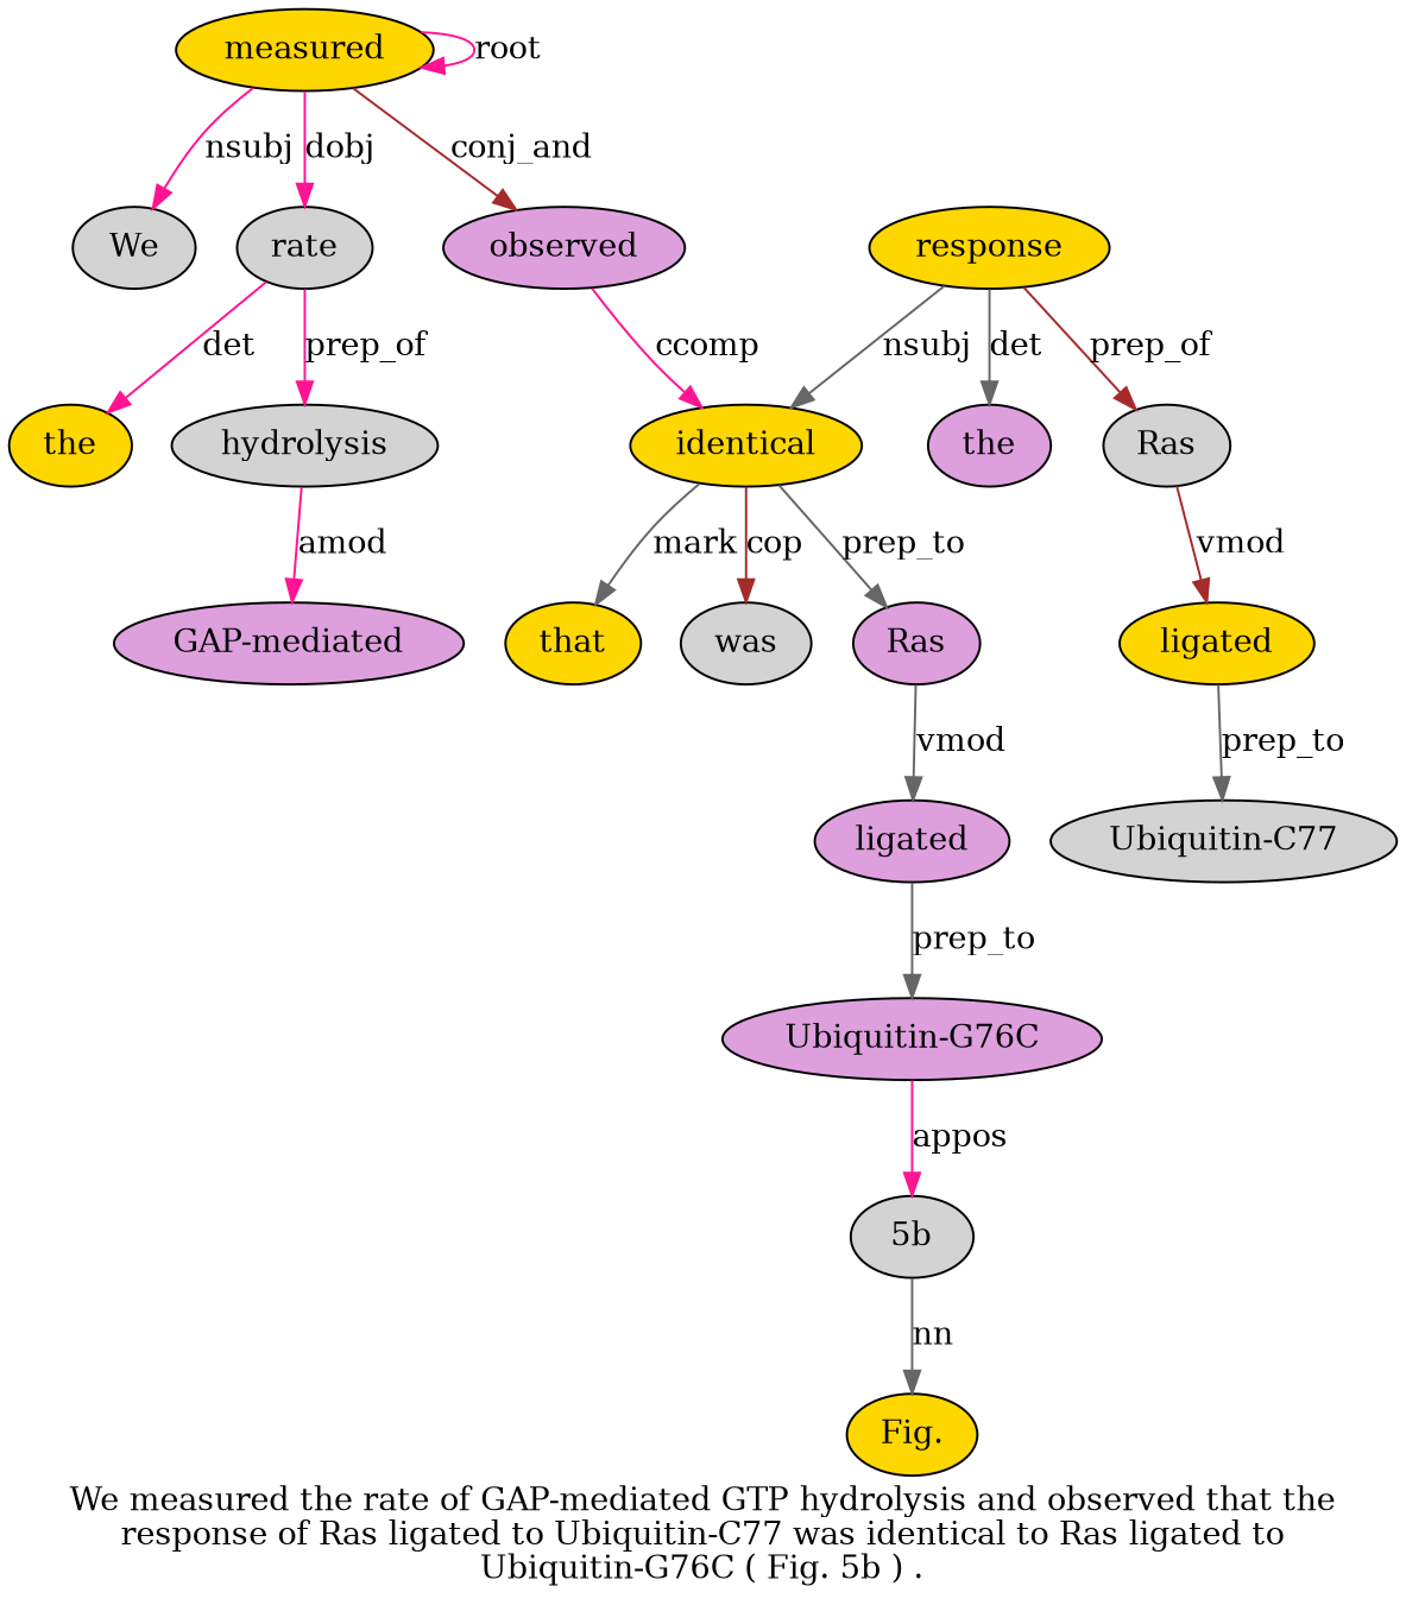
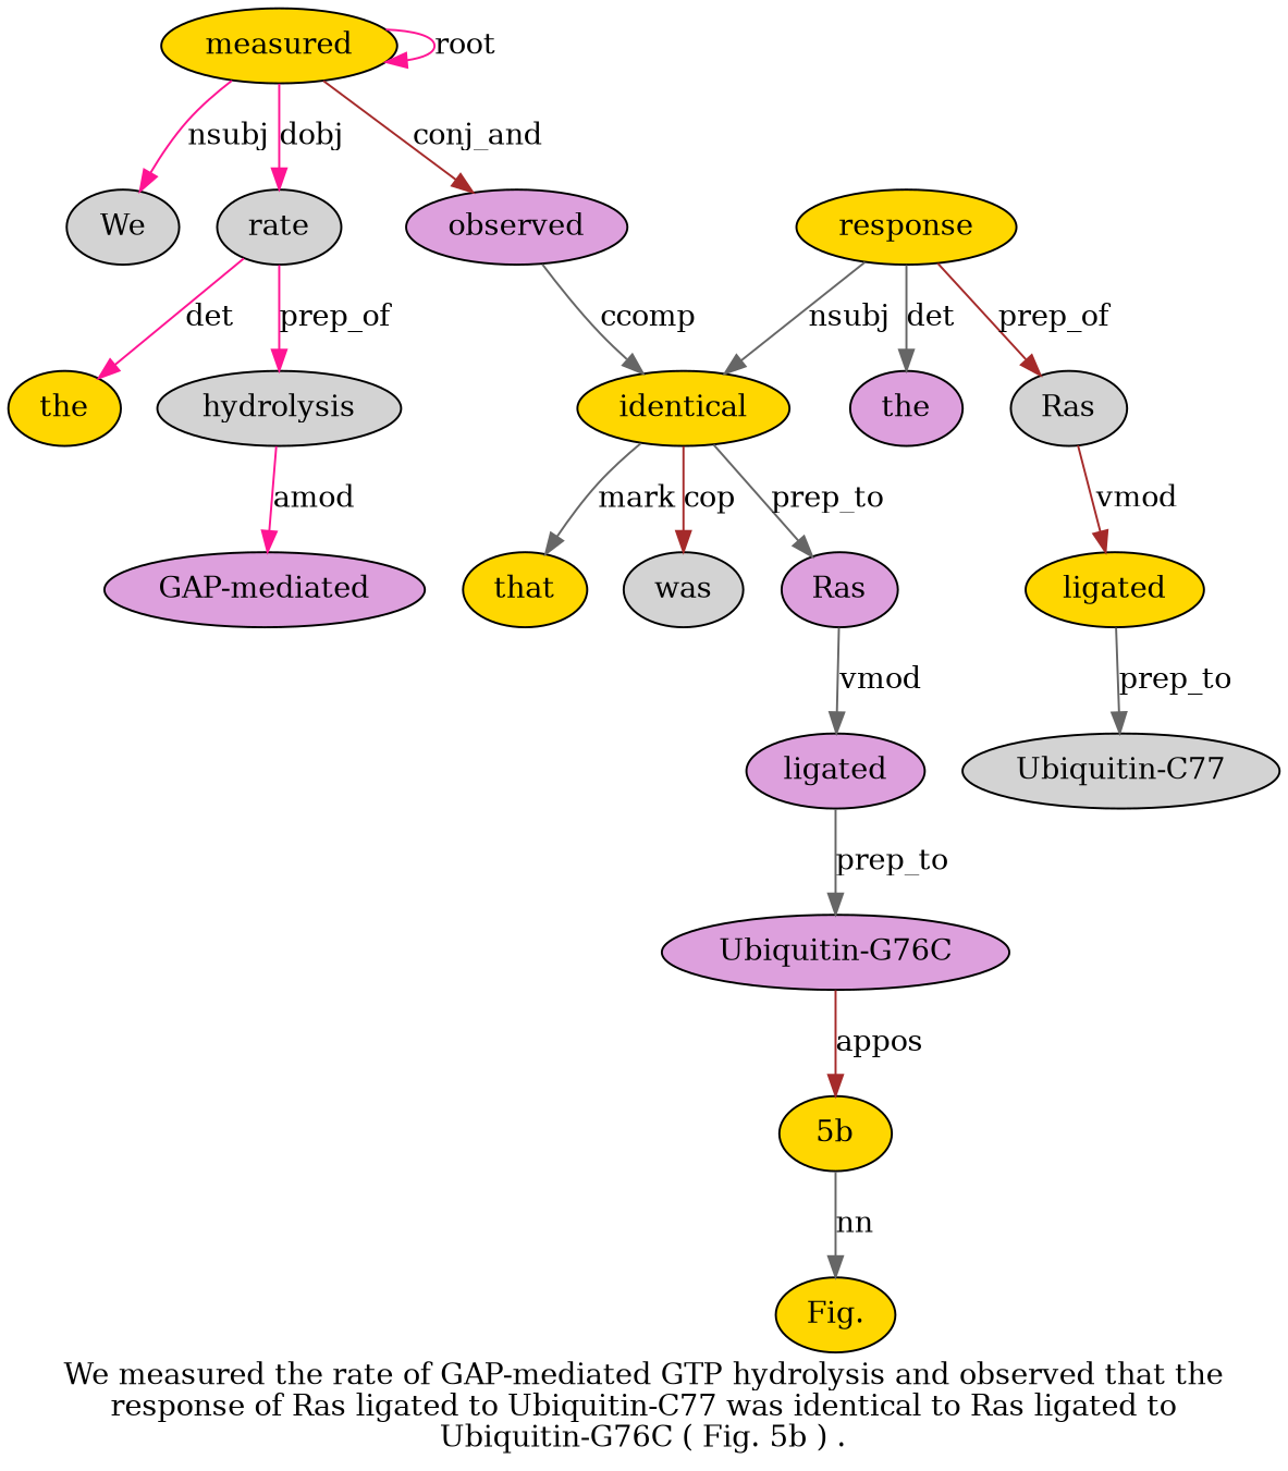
  digraph {
    label="We measured the rate of GAP-mediated GTP hydrolysis and observed that the\nresponse of Ras ligated to Ubiquitin-C77 was identical to Ras ligated to\nUbiquitin-G76C ( Fig. 5b ) ."
    node [fillcolor=gold style=filled]
    edge [color=gray40]
    n1 [label=measured]
    n2 [fillcolor=lightgrey label=We]
    n3 [fillcolor=lightgrey label=rate]
    n4 [fillcolor=plum label=observed]
    n5 [label=the]
    n6 [fillcolor=lightgrey label=hydrolysis]
    n7 [label=identical]
    n8 [fillcolor=plum label="GAP-mediated"]
    n9 [label=that]
    n10 [fillcolor=lightgrey label=was]
    n11 [fillcolor=plum label=Ras]
    n12 [label=response]
    n13 [fillcolor=plum label=the]
    n14 [fillcolor=lightgrey label=Ras]
    n15 [fillcolor=plum label=ligated]
    n16 [label=ligated]
    n17 [fillcolor=lightgrey label="Ubiquitin-C77"]
    n18 [fillcolor=plum label="Ubiquitin-G76C"]
-   n19 [fillcolor=lightgrey label="5b"]
+   n19 [label="5b"]
    n20 [label="Fig."]
    n1 -> n1 [color=deeppink label=root]
    n1 -> n2 [color=deeppink label=nsubj]
    n1 -> n3 [color=deeppink label=dobj]
    n1 -> n4 [color=brown label=conj_and]
    n3 -> n5 [color=deeppink label=det]
    n3 -> n6 [color=deeppink label=prep_of]
-   n4 -> n7 [color=deeppink label=ccomp]
+   n4 -> n7 [label=ccomp]
    n6 -> n8 [color=deeppink label=amod]
    n7 -> n9 [label=mark]
    n7 -> n10 [color=brown label=cop]
    n7 -> n11 [label=prep_to]
    n11 -> n15 [label=vmod]
    n12 -> n7 [label=nsubj]
    n12 -> n13 [label=det]
    n12 -> n14 [color=brown label=prep_of]
    n14 -> n16 [color=brown label=vmod]
    n15 -> n18 [label=prep_to]
    n16 -> n17 [label=prep_to]
-   n18 -> n19 [color=deeppink label=appos]
+   n18 -> n19 [color=brown label=appos]
    n19 -> n20 [label=nn]
  }
